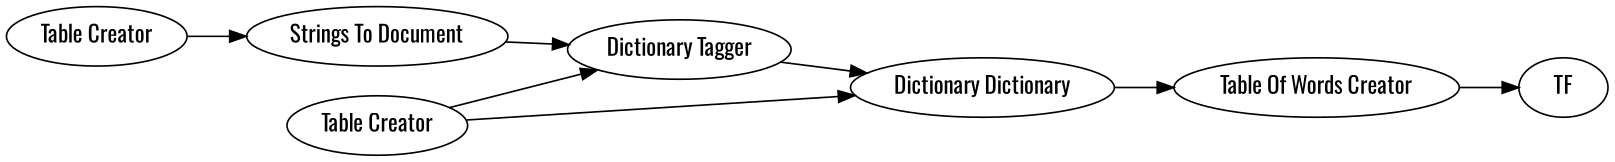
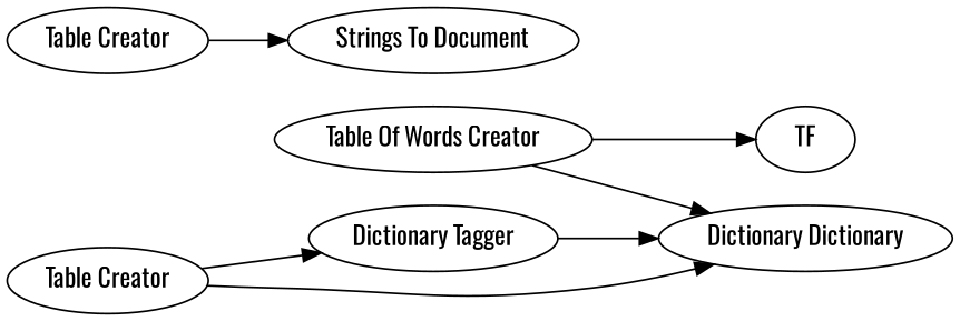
  digraph {
    fontname=Oswald
    rankdir=LR
    node [fontname=Oswald]
    edge [fontname=Oswald]
    n1 [label="Table Of Words Creator"]
    n2 [label=TF]
    n3 [label="Strings To Document"]
    n4 [label="Dictionary Tagger"]
    n5 [label="Dictionary Dictionary"]
    n6 [label="Table Creator"]
    n7 [label="Table Creator"]
    n1 -> n2
-   n3 -> n4
    n4 -> n5
-   n5 -> n1
+   n1 -> n5
    n6 -> n4
    n6 -> n5
    n7 -> n3
  }
